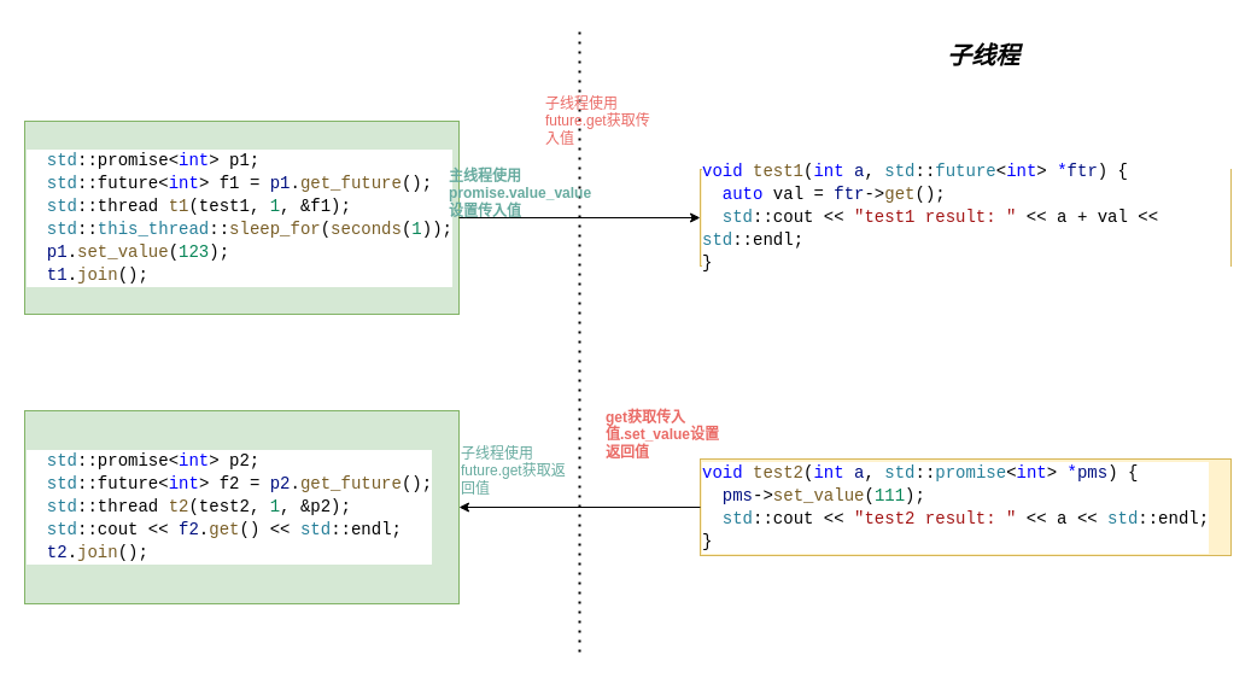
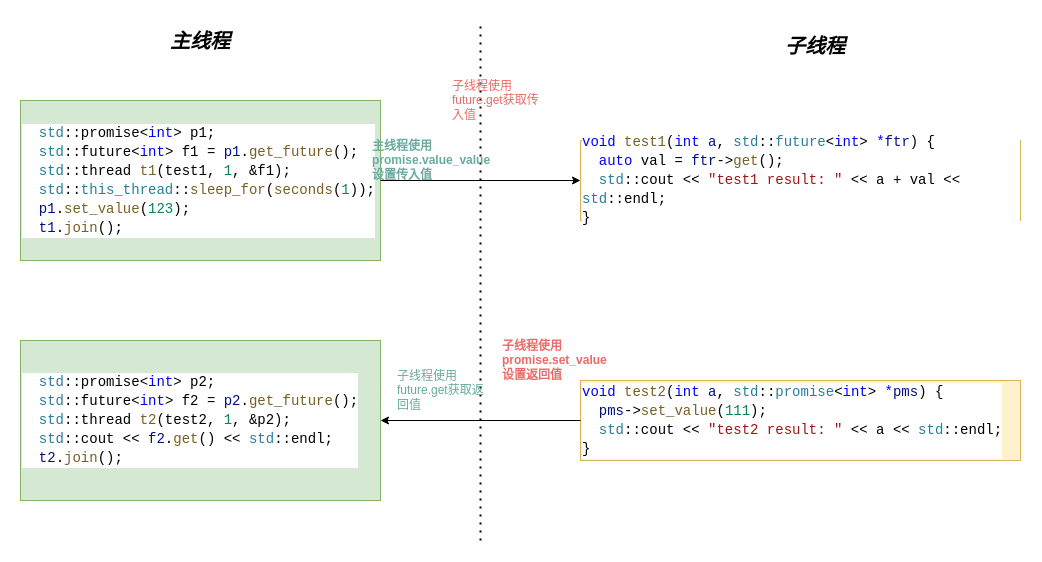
  <mxCell id="0" />
  <mxCell id="1" parent="0" />
  <mxCell id="2" value="&lt;div style=&quot;background-color: rgb(255 , 255 , 255) ; font-family: &amp;#34;consolas&amp;#34; , &amp;#34;courier new&amp;#34; , monospace ; font-size: 14px ; line-height: 19px&quot;&gt;&lt;div&gt;&amp;nbsp; &lt;span style=&quot;color: #267f99&quot;&gt;std&lt;/span&gt;::promise&amp;lt;&lt;span style=&quot;color: #0000ff&quot;&gt;int&lt;/span&gt;&amp;gt; p1;&lt;/div&gt;&lt;div&gt;&amp;nbsp; &lt;span style=&quot;color: #267f99&quot;&gt;std&lt;/span&gt;::future&amp;lt;&lt;span style=&quot;color: #0000ff&quot;&gt;int&lt;/span&gt;&amp;gt; f1 = &lt;span style=&quot;color: #001080&quot;&gt;p1&lt;/span&gt;.&lt;span style=&quot;color: #795e26&quot;&gt;get_future&lt;/span&gt;();&lt;/div&gt;&lt;div&gt;&amp;nbsp; &lt;span style=&quot;color: #267f99&quot;&gt;std&lt;/span&gt;::thread &lt;span style=&quot;color: #795e26&quot;&gt;t1&lt;/span&gt;(test1, &lt;span style=&quot;color: #098658&quot;&gt;1&lt;/span&gt;, &amp;amp;f1);&lt;/div&gt;&lt;div&gt;&amp;nbsp; &lt;span style=&quot;color: #267f99&quot;&gt;std&lt;/span&gt;::&lt;span style=&quot;color: #267f99&quot;&gt;this_thread&lt;/span&gt;::&lt;span style=&quot;color: #795e26&quot;&gt;sleep_for&lt;/span&gt;(&lt;span style=&quot;color: #795e26&quot;&gt;seconds&lt;/span&gt;(&lt;span style=&quot;color: #098658&quot;&gt;1&lt;/span&gt;));&lt;/div&gt;&lt;div&gt;&amp;nbsp; &lt;span style=&quot;color: #001080&quot;&gt;p1&lt;/span&gt;.&lt;span style=&quot;color: #795e26&quot;&gt;set_value&lt;/span&gt;(&lt;span style=&quot;color: #098658&quot;&gt;123&lt;/span&gt;);&lt;/div&gt;&lt;div&gt;&amp;nbsp; &lt;span style=&quot;color: #001080&quot;&gt;t1&lt;/span&gt;.&lt;span style=&quot;color: #795e26&quot;&gt;join&lt;/span&gt;();&lt;/div&gt;&lt;/div&gt;" style="rounded=0;whiteSpace=wrap;html=1;align=left;fillColor=#d5e8d4;strokeColor=#82b366;" vertex="1" parent="1"><mxGeometry x="20" y="100" width="360" height="160" as="geometry" /></mxCell>
  <mxCell id="3" value="&lt;div style=&quot;background-color: rgb(255 , 255 , 255) ; font-family: &amp;#34;consolas&amp;#34; , &amp;#34;courier new&amp;#34; , monospace ; font-size: 14px ; line-height: 19px&quot;&gt;&lt;div&gt;&lt;span style=&quot;color: #0000ff&quot;&gt;void&lt;/span&gt; &lt;span style=&quot;color: #795e26&quot;&gt;test1&lt;/span&gt;(&lt;span style=&quot;color: #0000ff&quot;&gt;int&lt;/span&gt; &lt;span style=&quot;color: #001080&quot;&gt;a&lt;/span&gt;, &lt;span style=&quot;color: #267f99&quot;&gt;std&lt;/span&gt;::&lt;span style=&quot;color: #267f99&quot;&gt;future&lt;/span&gt;&amp;lt;&lt;span style=&quot;color: #0000ff&quot;&gt;int&lt;/span&gt;&amp;gt; &lt;span style=&quot;color: #0000ff&quot;&gt;*&lt;/span&gt;&lt;span style=&quot;color: #001080&quot;&gt;ftr&lt;/span&gt;) {&lt;/div&gt;&lt;div&gt;&amp;nbsp; &lt;span style=&quot;color: #0000ff&quot;&gt;auto&lt;/span&gt; val = &lt;span style=&quot;color: #001080&quot;&gt;ftr&lt;/span&gt;-&amp;gt;&lt;span style=&quot;color: #795e26&quot;&gt;get&lt;/span&gt;();&lt;/div&gt;&lt;div&gt;&amp;nbsp; &lt;span style=&quot;color: #267f99&quot;&gt;std&lt;/span&gt;::cout &amp;lt;&amp;lt; &lt;span style=&quot;color: #a31515&quot;&gt;&quot;test1 result: &quot;&lt;/span&gt; &amp;lt;&amp;lt; a + val &amp;lt;&amp;lt; &lt;span style=&quot;color: #267f99&quot;&gt;std&lt;/span&gt;::endl;&lt;/div&gt;&lt;div&gt;}&lt;/div&gt;&lt;/div&gt;" style="rounded=0;whiteSpace=wrap;html=1;align=left;fillColor=#fff2cc;strokeColor=#d6b656;" vertex="1" parent="1"><mxGeometry x="580" y="140" width="440" height="80" as="geometry" /></mxCell>
  <mxCell id="4" value="" style="endArrow=classic;html=1;rounded=0;" edge="1" parent="1" source="2" target="3"><mxGeometry width="50" height="50" relative="1" as="geometry"><mxPoint x="420" y="360" as="sourcePoint" /><mxPoint x="470" y="310" as="targetPoint" /></mxGeometry></mxCell>
  <mxCell id="5" value="&lt;div style=&quot;background-color: rgb(255 , 255 , 255) ; font-family: &amp;#34;consolas&amp;#34; , &amp;#34;courier new&amp;#34; , monospace ; font-size: 14px ; line-height: 19px&quot;&gt;&lt;div&gt;&amp;nbsp; &lt;span style=&quot;color: #267f99&quot;&gt;std&lt;/span&gt;::promise&amp;lt;&lt;span style=&quot;color: #0000ff&quot;&gt;int&lt;/span&gt;&amp;gt; p2;&lt;/div&gt;&lt;div&gt;&amp;nbsp; &lt;span style=&quot;color: #267f99&quot;&gt;std&lt;/span&gt;::future&amp;lt;&lt;span style=&quot;color: #0000ff&quot;&gt;int&lt;/span&gt;&amp;gt; f2 = &lt;span style=&quot;color: #001080&quot;&gt;p2&lt;/span&gt;.&lt;span style=&quot;color: #795e26&quot;&gt;get_future&lt;/span&gt;();&lt;/div&gt;&lt;div&gt;&amp;nbsp; &lt;span style=&quot;color: #267f99&quot;&gt;std&lt;/span&gt;::thread &lt;span style=&quot;color: #795e26&quot;&gt;t2&lt;/span&gt;(test2, &lt;span style=&quot;color: #098658&quot;&gt;1&lt;/span&gt;, &amp;amp;p2);&lt;/div&gt;&lt;div&gt;&amp;nbsp; &lt;span style=&quot;color: #267f99&quot;&gt;std&lt;/span&gt;::cout &amp;lt;&amp;lt; &lt;span style=&quot;color: #001080&quot;&gt;f2&lt;/span&gt;.&lt;span style=&quot;color: #795e26&quot;&gt;get&lt;/span&gt;() &amp;lt;&amp;lt; &lt;span style=&quot;color: #267f99&quot;&gt;std&lt;/span&gt;::endl;&lt;/div&gt;&lt;div&gt;&amp;nbsp; &lt;span style=&quot;color: #001080&quot;&gt;t2&lt;/span&gt;.&lt;span style=&quot;color: #795e26&quot;&gt;join&lt;/span&gt;();&lt;/div&gt;&lt;/div&gt;" style="rounded=0;whiteSpace=wrap;html=1;align=left;fillColor=#d5e8d4;strokeColor=#82b366;" vertex="1" parent="1"><mxGeometry x="20" y="340" width="360" height="160" as="geometry" /></mxCell>
  <mxCell id="6" value="&lt;div style=&quot;background-color: rgb(255 , 255 , 255) ; font-family: &amp;#34;consolas&amp;#34; , &amp;#34;courier new&amp;#34; , monospace ; font-size: 14px ; line-height: 19px&quot;&gt;&lt;div&gt;&lt;span style=&quot;color: #0000ff&quot;&gt;void&lt;/span&gt; &lt;span style=&quot;color: #795e26&quot;&gt;test2&lt;/span&gt;(&lt;span style=&quot;color: #0000ff&quot;&gt;int&lt;/span&gt; &lt;span style=&quot;color: #001080&quot;&gt;a&lt;/span&gt;, &lt;span style=&quot;color: #267f99&quot;&gt;std&lt;/span&gt;::&lt;span style=&quot;color: #267f99&quot;&gt;promise&lt;/span&gt;&amp;lt;&lt;span style=&quot;color: #0000ff&quot;&gt;int&lt;/span&gt;&amp;gt; &lt;span style=&quot;color: #0000ff&quot;&gt;*&lt;/span&gt;&lt;span style=&quot;color: #001080&quot;&gt;pms&lt;/span&gt;) {&lt;/div&gt;&lt;div&gt;&amp;nbsp; &lt;span style=&quot;color: #001080&quot;&gt;pms&lt;/span&gt;-&amp;gt;&lt;span style=&quot;color: #795e26&quot;&gt;set_value&lt;/span&gt;(&lt;span style=&quot;color: #098658&quot;&gt;111&lt;/span&gt;);&lt;/div&gt;&lt;div&gt;&amp;nbsp; &lt;span style=&quot;color: #267f99&quot;&gt;std&lt;/span&gt;::cout &amp;lt;&amp;lt; &lt;span style=&quot;color: #a31515&quot;&gt;&quot;test2 result: &quot;&lt;/span&gt; &amp;lt;&amp;lt; a &amp;lt;&amp;lt; &lt;span style=&quot;color: #267f99&quot;&gt;std&lt;/span&gt;::endl;&lt;/div&gt;&lt;div&gt;}&lt;/div&gt;&lt;/div&gt;" style="rounded=0;whiteSpace=wrap;html=1;align=left;fillColor=#fff2cc;strokeColor=#d6b656;" vertex="1" parent="1"><mxGeometry x="580" y="380" width="440" height="80" as="geometry" /></mxCell>
  <mxCell id="7" value="" style="endArrow=classic;html=1;rounded=0;exitX=0;exitY=0.5;exitDx=0;exitDy=0;entryX=1;entryY=0.5;entryDx=0;entryDy=0;" edge="1" parent="1" source="6" target="5"><mxGeometry width="50" height="50" relative="1" as="geometry"><mxPoint x="520" y="400" as="sourcePoint" /><mxPoint x="570" y="350" as="targetPoint" /></mxGeometry></mxCell>
  <mxCell id="8" value="" style="endArrow=none;dashed=1;html=1;dashPattern=1 3;strokeWidth=2;rounded=0;" edge="1" parent="1"><mxGeometry width="50" height="50" relative="1" as="geometry"><mxPoint x="480" y="540" as="sourcePoint" /><mxPoint x="480" y="20" as="targetPoint" /></mxGeometry></mxCell>
+ <mxCell id="9" value="&lt;b&gt;&lt;i&gt;&lt;font style=&quot;font-size: 20px&quot;&gt;主线程&lt;/font&gt;&lt;/i&gt;&lt;/b&gt;" style="text;html=1;strokeColor=none;fillColor=none;align=center;verticalAlign=middle;whiteSpace=wrap;rounded=0;" vertex="1" parent="1"><mxGeometry x="140" y="20" width="120" height="40" as="geometry" /></mxCell>
  <mxCell id="10" value="&lt;b&gt;&lt;i&gt;&lt;font style=&quot;font-size: 20px&quot;&gt;子线程&lt;/font&gt;&lt;/i&gt;&lt;/b&gt;" style="text;html=1;strokeColor=none;fillColor=none;align=center;verticalAlign=middle;whiteSpace=wrap;rounded=0;" vertex="1" parent="1"><mxGeometry x="755" y="25" width="120" height="40" as="geometry" /></mxCell>
  <mxCell id="11" value="&lt;font color=&quot;#67ab9f&quot;&gt;&lt;b&gt;主线程使用promise.value_value设置传入值&lt;/b&gt;&lt;/font&gt;" style="text;html=1;strokeColor=none;fillColor=none;align=left;verticalAlign=middle;whiteSpace=wrap;rounded=0;fontSize=12;" vertex="1" parent="1"><mxGeometry x="370" y="140" width="100" height="40" as="geometry" /></mxCell>
  <mxCell id="12" value="&lt;font color=&quot;#ea6b66&quot;&gt;子线程使用future.get获取传入值&lt;/font&gt;" style="text;html=1;strokeColor=none;fillColor=none;align=left;verticalAlign=middle;whiteSpace=wrap;rounded=0;fontSize=12;fontColor=#67AB9F;" vertex="1" parent="1"><mxGeometry x="450" y="80" width="90" height="40" as="geometry" /></mxCell>
- <mxCell id="13" value="&lt;b&gt;&lt;font color=&quot;#ea6b66&quot;&gt;get获取传入值.set_value设置返回值&lt;/font&gt;&lt;/b&gt;" style="text;html=1;strokeColor=none;fillColor=none;align=left;verticalAlign=middle;whiteSpace=wrap;rounded=0;fontSize=12;" vertex="1" parent="1"><mxGeometry x="500" y="340" width="100" height="40" as="geometry" /></mxCell>
- <mxCell id="14" value="子线程使用future.get获取返回值" style="text;html=1;strokeColor=none;fillColor=none;align=left;verticalAlign=middle;whiteSpace=wrap;rounded=0;fontSize=12;fontColor=#67AB9F;" vertex="1" parent="1"><mxGeometry x="380" y="370" width="90" height="40" as="geometry" /></mxCell>
+ <mxCell id="13" value="&lt;b&gt;&lt;font color=&quot;#ea6b66&quot;&gt;子线程使用promise.set_value设置返回值&lt;/font&gt;&lt;/b&gt;" style="text;html=1;strokeColor=none;fillColor=none;align=left;verticalAlign=middle;whiteSpace=wrap;rounded=0;fontSize=12;" vertex="1" parent="1"><mxGeometry x="500" y="340" width="100" height="40" as="geometry" /></mxCell>
+ <mxCell id="14" value="子线程使用future.get获取返回值" style="text;html=1;strokeColor=none;fillColor=none;align=left;verticalAlign=middle;whiteSpace=wrap;rounded=0;fontSize=12;fontColor=#67AB9F;" vertex="1" parent="1"><mxGeometry x="395" y="370" width="90" height="40" as="geometry" /></mxCell>
